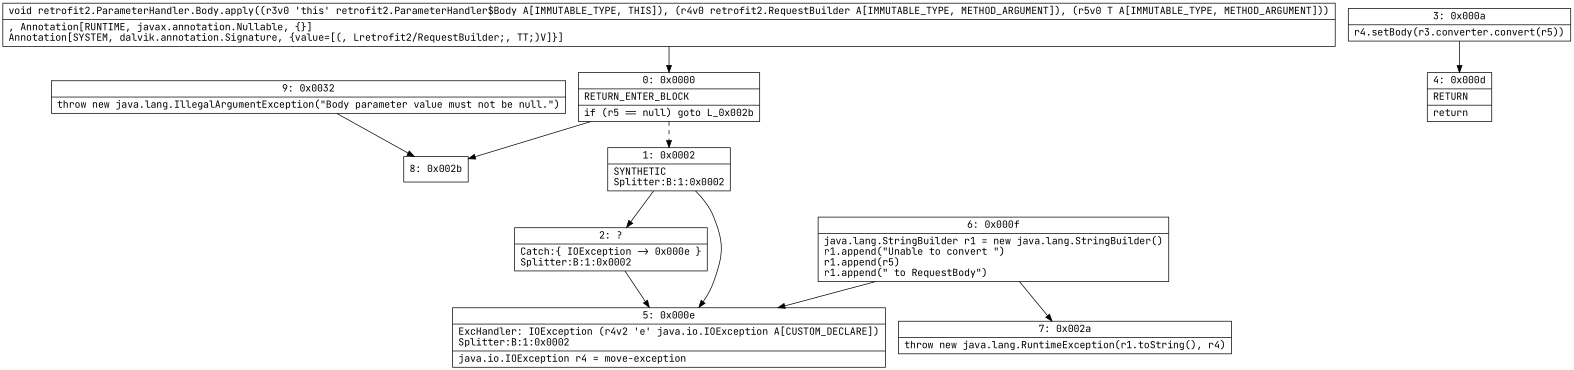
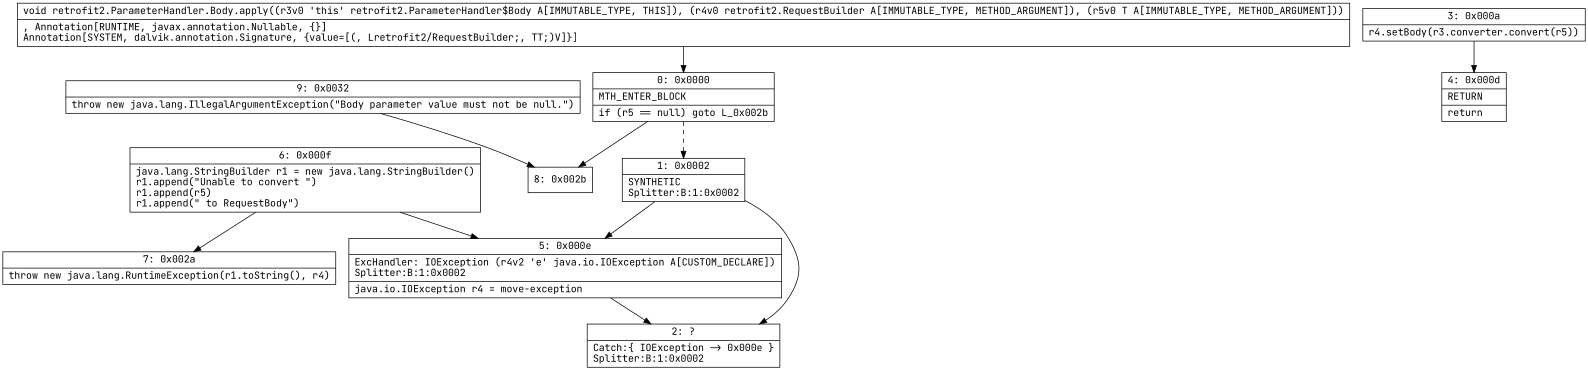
  digraph {
    fontname="JetBrains Mono"
    node [fontname="JetBrains Mono" shape=record]
    edge [fontname="JetBrains Mono"]
-   n1 [label="{0\:\ 0x0000|RETURN_ENTER_BLOCK\l|if (r5 == null) goto L_0x002b\l}"]
+   n1 [label="{0\:\ 0x0000|MTH_ENTER_BLOCK\l|if (r5 == null) goto L_0x002b\l}"]
    n2 [label="{1\:\ 0x0002|SYNTHETIC\lSplitter:B:1:0x0002\l}"]
    n3 [label="{8\:\ 0x002b}"]
    n4 [label="{2\:\ ?|Catch:\{ IOException \-\> 0x000e \}\lSplitter:B:1:0x0002\l}"]
    n5 [label="{5\:\ 0x000e|ExcHandler: IOException (r4v2 'e' java.io.IOException A[CUSTOM_DECLARE])\lSplitter:B:1:0x0002\l|java.io.IOException r4 = move\-exception\l}"]
    n6 [label="{3\:\ 0x000a|r4.setBody(r3.converter.convert(r5))\l}"]
    n7 [label="{4\:\ 0x000d|RETURN\l|return\l}"]
    n8 [label="{6\:\ 0x000f|java.lang.StringBuilder r1 = new java.lang.StringBuilder()\lr1.append(\"Unable to convert \")\lr1.append(r5)\lr1.append(\" to RequestBody\")\l}"]
    n9 [label="{7\:\ 0x002a|throw new java.lang.RuntimeException(r1.toString(), r4)\l}"]
    n10 [label="{9\:\ 0x0032|throw new java.lang.IllegalArgumentException(\"Body parameter value must not be null.\")\l}"]
    n11 [label="{void retrofit2.ParameterHandler.Body.apply((r3v0 'this' retrofit2.ParameterHandler$Body A[IMMUTABLE_TYPE, THIS]), (r4v0 retrofit2.RequestBuilder A[IMMUTABLE_TYPE, METHOD_ARGUMENT]), (r5v0 T A[IMMUTABLE_TYPE, METHOD_ARGUMENT]))  | , Annotation[RUNTIME, javax.annotation.Nullable, \{\}]\lAnnotation[SYSTEM, dalvik.annotation.Signature, \{value=[(, Lretrofit2\/RequestBuilder;, TT;)V]\}]\l}"]
    n1 -> n2 [style=dashed]
    n1 -> n3
    n2 -> n4
    n2 -> n5
-   n4 -> n5
+   n5 -> n4
    n6 -> n7
    n8 -> n5
    n8 -> n9
    n10 -> n3
    n11 -> n1
  }
